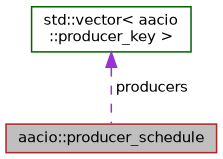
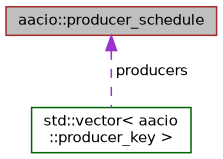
  digraph {
    node [fontname=Helvetica fontsize=10 shape=record style=filled]
    n1 [color=brown fillcolor=grey75 fontcolor=black height=0.2 label="aacio::producer_schedule" width=0.4]
    n2 [color=darkgreen fillcolor=white height=0.2 label="std::vector\< aacio\l::producer_key \>" width=0.4]
-   n2 -> n1 [color=darkorchid3 dir=back fontname=Helvetica fontsize=10 label=" producers" labelfontname=Helvetica labelfontsize=10 style=dashed]
+   n1 -> n2 [color=darkorchid3 dir=back fontname=Helvetica fontsize=10 label=" producers" labelfontname=Helvetica labelfontsize=10 style=dashed]
  }
